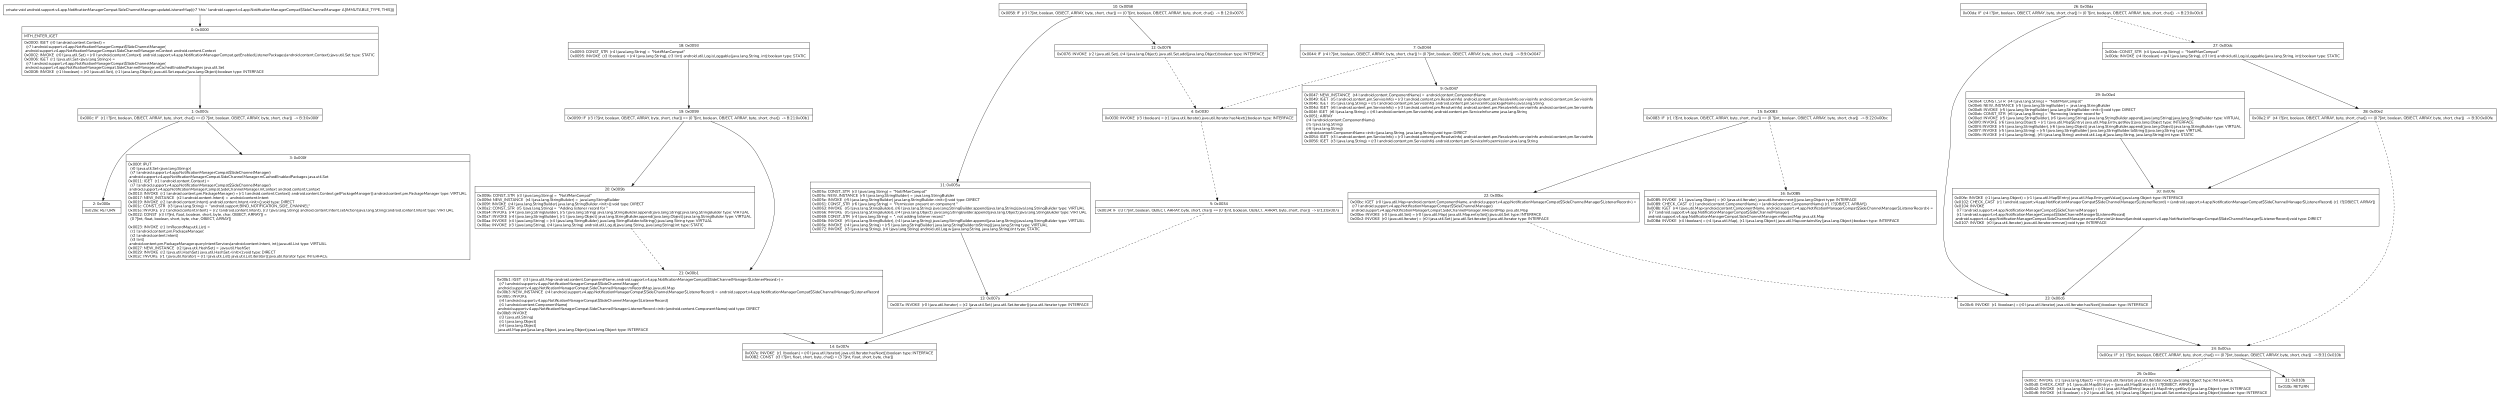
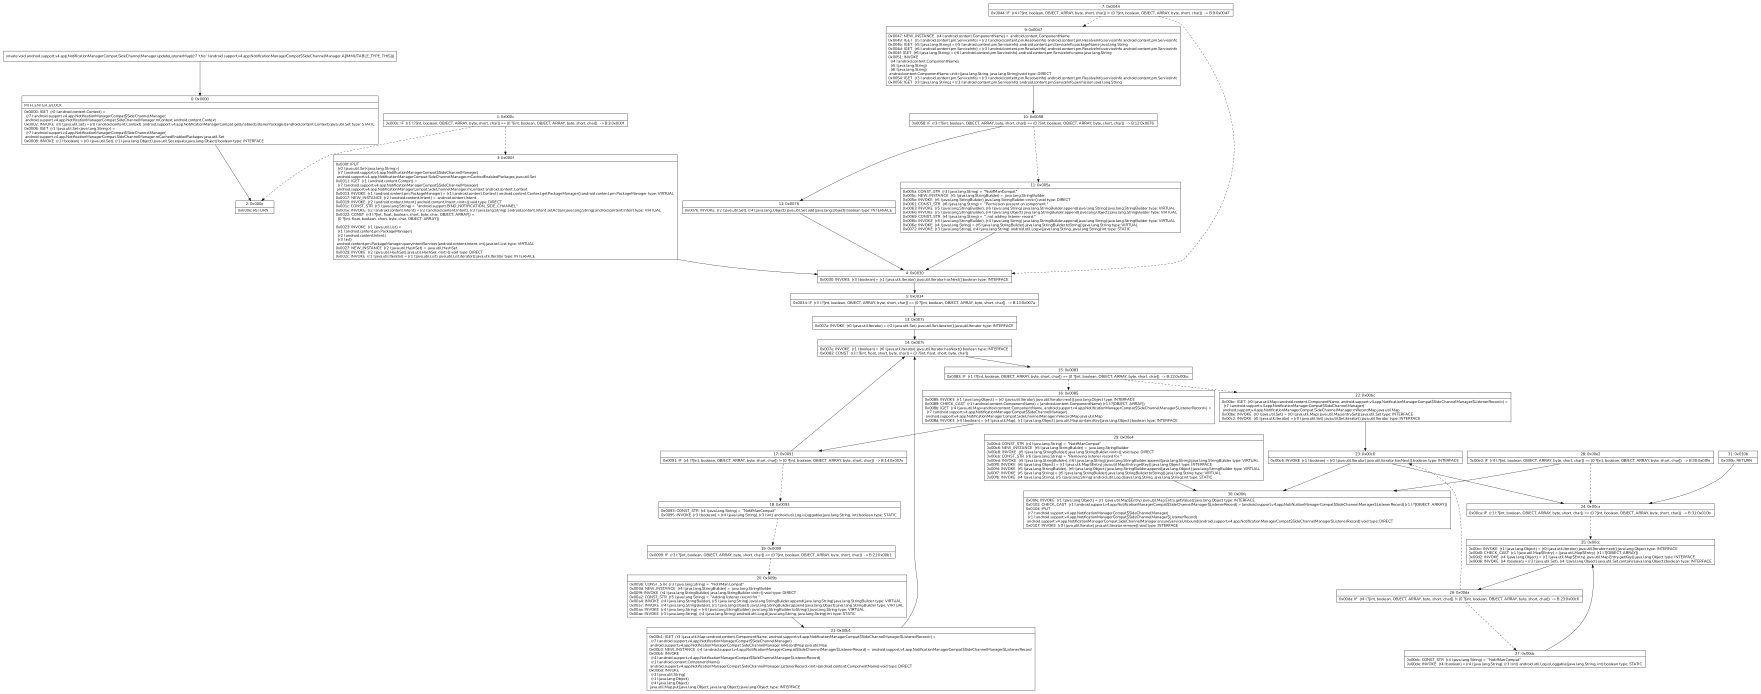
  digraph {
    fontname=Nunito
    node [fontname=Nunito shape=record]
    edge [fontname=Nunito]
-   n1 [label="{0\:\ 0x0000|MTH_ENTER_IGET\l|0x0000: IGET  (r0 I:android.content.Context) = \l  (r7 I:android.support.v4.app.NotificationManagerCompat$SideChannelManager)\l android.support.v4.app.NotificationManagerCompat.SideChannelManager.mContext android.content.Context \l0x0002: INVOKE  (r0 I:java.util.Set) = (r0 I:android.content.Context) android.support.v4.app.NotificationManagerCompat.getEnabledListenerPackages(android.content.Context):java.util.Set type: STATIC \l0x0006: IGET  (r1 I:java.util.Set\<java.lang.String\>) = \l  (r7 I:android.support.v4.app.NotificationManagerCompat$SideChannelManager)\l android.support.v4.app.NotificationManagerCompat.SideChannelManager.mCachedEnabledPackages java.util.Set \l0x0008: INVOKE  (r1 I:boolean) = (r0 I:java.util.Set), (r1 I:java.lang.Object) java.util.Set.equals(java.lang.Object):boolean type: INTERFACE \l}"]
+   n1 [label="{0\:\ 0x0000|MTH_ENTER_BLOCK\l|0x0000: IGET  (r0 I:android.content.Context) = \l  (r7 I:android.support.v4.app.NotificationManagerCompat$SideChannelManager)\l android.support.v4.app.NotificationManagerCompat.SideChannelManager.mContext android.content.Context \l0x0002: INVOKE  (r0 I:java.util.Set) = (r0 I:android.content.Context) android.support.v4.app.NotificationManagerCompat.getEnabledListenerPackages(android.content.Context):java.util.Set type: STATIC \l0x0006: IGET  (r1 I:java.util.Set\<java.lang.String\>) = \l  (r7 I:android.support.v4.app.NotificationManagerCompat$SideChannelManager)\l android.support.v4.app.NotificationManagerCompat.SideChannelManager.mCachedEnabledPackages java.util.Set \l0x0008: INVOKE  (r1 I:boolean) = (r0 I:java.util.Set), (r1 I:java.lang.Object) java.util.Set.equals(java.lang.Object):boolean type: INTERFACE \l}"]
    n2 [label="{1\:\ 0x000c|0x000c: IF  (r1 I:?[int, boolean, OBJECT, ARRAY, byte, short, char]) == (0 ?[int, boolean, OBJECT, ARRAY, byte, short, char])  \-\> B:3:0x000f \l}"]
-   n3 [label="{2\:\ 0x000e|0x020e: RETURN   \l}"]
-   n4 [label="{3\:\ 0x000f|0x000f: IPUT  \l  (r0 I:java.util.Set\<java.lang.String\>)\l  (r7 I:android.support.v4.app.NotificationManagerCompat$SideChannelManager)\l android.support.v4.app.NotificationManagerCompat.SideChannelManager.mCachedEnabledPackages java.util.Set \l0x0011: IGET  (r1 I:android.content.Context) = \l  (r7 I:android.support.v4.app.NotificationManagerCompat$SideChannelManager)\l android.support.v4.app.NotificationManagerCompat.SideChannelManager.mContext android.content.Context \l0x0013: INVOKE  (r1 I:android.content.pm.PackageManager) = (r1 I:android.content.Context) android.content.Context.getPackageManager():android.content.pm.PackageManager type: VIRTUAL \l0x0017: NEW_INSTANCE  (r2 I:android.content.Intent) =  android.content.Intent \l0x0019: INVOKE  (r2 I:android.content.Intent) android.content.Intent.\<init\>():void type: DIRECT \l0x001c: CONST_STR  (r3 I:java.lang.String) =  \"android.support.BIND_NOTIFICATION_SIDE_CHANNEL\" \l0x001e: INVOKE  (r2 I:android.content.Intent) = (r2 I:android.content.Intent), (r3 I:java.lang.String) android.content.Intent.setAction(java.lang.String):android.content.Intent type: VIRTUAL \l0x0022: CONST  (r3 I:?[int, float, boolean, short, byte, char, OBJECT, ARRAY]) = \l  (0 ?[int, float, boolean, short, byte, char, OBJECT, ARRAY])\l \l0x0023: INVOKE  (r1 I:mRecordMap.util.List) = \l  (r1 I:android.content.pm.PackageManager)\l  (r2 I:android.content.Intent)\l  (r3 I:int)\l android.content.pm.PackageManager.queryIntentServices(android.content.Intent, int):java.util.List type: VIRTUAL \l0x0027: NEW_INSTANCE  (r2 I:java.util.HashSet) =  java.util.HashSet \l0x0029: INVOKE  (r2 I:java.util.HashSet) java.util.HashSet.\<init\>():void type: DIRECT \l0x002c: INVOKE  (r1 I:java.util.Iterator) = (r1 I:java.util.List) java.util.List.iterator():java.util.Iterator type: INTERFACE \l}"]
+   n3 [label="{2\:\ 0x000e|0x000e: RETURN   \l}"]
+   n4 [label="{3\:\ 0x000f|0x000f: IPUT  \l  (r0 I:java.util.Set\<java.lang.String\>)\l  (r7 I:android.support.v4.app.NotificationManagerCompat$SideChannelManager)\l android.support.v4.app.NotificationManagerCompat.SideChannelManager.mCachedEnabledPackages java.util.Set \l0x0011: IGET  (r1 I:android.content.Context) = \l  (r7 I:android.support.v4.app.NotificationManagerCompat$SideChannelManager)\l android.support.v4.app.NotificationManagerCompat.SideChannelManager.mContext android.content.Context \l0x0013: INVOKE  (r1 I:android.content.pm.PackageManager) = (r1 I:android.content.Context) android.content.Context.getPackageManager():android.content.pm.PackageManager type: VIRTUAL \l0x0017: NEW_INSTANCE  (r2 I:android.content.Intent) =  android.content.Intent \l0x0019: INVOKE  (r2 I:android.content.Intent) android.content.Intent.\<init\>():void type: DIRECT \l0x001c: CONST_STR  (r3 I:java.lang.String) =  \"android.support.BIND_NOTIFICATION_SIDE_CHANNEL\" \l0x001e: INVOKE  (r2 I:android.content.Intent) = (r2 I:android.content.Intent), (r3 I:java.lang.String) android.content.Intent.setAction(java.lang.String):android.content.Intent type: VIRTUAL \l0x0022: CONST  (r3 I:?[int, float, boolean, short, byte, char, OBJECT, ARRAY]) = \l  (0 ?[int, float, boolean, short, byte, char, OBJECT, ARRAY])\l \l0x0023: INVOKE  (r1 I:java.util.List) = \l  (r1 I:android.content.pm.PackageManager)\l  (r2 I:android.content.Intent)\l  (r3 I:int)\l android.content.pm.PackageManager.queryIntentServices(android.content.Intent, int):java.util.List type: VIRTUAL \l0x0027: NEW_INSTANCE  (r2 I:java.util.HashSet) =  java.util.HashSet \l0x0029: INVOKE  (r2 I:java.util.HashSet) java.util.HashSet.\<init\>():void type: DIRECT \l0x002c: INVOKE  (r1 I:java.util.Iterator) = (r1 I:java.util.List) java.util.List.iterator():java.util.Iterator type: INTERFACE \l}"]
    n5 [label="{4\:\ 0x0030|0x0030: INVOKE  (r3 I:boolean) = (r1 I:java.util.Iterator) java.util.Iterator.hasNext():boolean type: INTERFACE \l}"]
    n6 [label="{5\:\ 0x0034|0x0034: IF  (r3 I:?[int, boolean, OBJECT, ARRAY, byte, short, char]) == (0 ?[int, boolean, OBJECT, ARRAY, byte, short, char])  \-\> B:13:0x007a \l}"]
    n7 [label="{13\:\ 0x007a|0x007a: INVOKE  (r0 I:java.util.Iterator) = (r2 I:java.util.Set) java.util.Set.iterator():java.util.Iterator type: INTERFACE \l}"]
    n8 [label="{14\:\ 0x007e|0x007e: INVOKE  (r1 I:boolean) = (r0 I:java.util.Iterator) java.util.Iterator.hasNext():boolean type: INTERFACE \l0x0082: CONST  (r3 I:?[int, float, short, byte, char]) = (3 ?[int, float, short, byte, char]) \l}"]
    n9 [label="{7\:\ 0x0044|0x0044: IF  (r4 I:?[int, boolean, OBJECT, ARRAY, byte, short, char]) != (0 ?[int, boolean, OBJECT, ARRAY, byte, short, char])  \-\> B:9:0x0047 \l}"]
-   n10 [label="{9\:\ 0x0047|0x0047: NEW_INSTANCE  (r4 I:android.content.ComponentName) =  android.content.ComponentName \l0x0049: IGET  (r5 I:android.content.pm.ServiceInfo) = (r3 I:android.content.pm.ResolveInfo) android.content.pm.ResolveInfo.serviceInfo android.content.pm.ServiceInfo \l0x004b: IGET  (r5 I:java.lang.String) = (r5 I:android.content.pm.ServiceInfo) android.content.pm.ServiceInfo.packageName java.lang.String \l0x004d: IGET  (r6 I:android.content.pm.ServiceInfo) = (r3 I:android.content.pm.ResolveInfo) android.content.pm.ResolveInfo.serviceInfo android.content.pm.ServiceInfo \l0x004f: IGET  (r6 I:java.lang.String) = (r6 I:android.content.pm.ServiceInfo) android.content.pm.ServiceInfo.name java.lang.String \l0x0051: ARRAY  \l  (r4 I:android.content.ComponentName)\l  (r5 I:java.lang.String)\l  (r6 I:java.lang.String)\l android.content.ComponentName.\<init\>(java.lang.String, java.lang.String):void type: DIRECT \l0x0054: IGET  (r3 I:android.content.pm.ServiceInfo) = (r3 I:android.content.pm.ResolveInfo) android.content.pm.ResolveInfo.serviceInfo android.content.pm.ServiceInfo \l0x0056: IGET  (r3 I:java.lang.String) = (r3 I:android.content.pm.ServiceInfo) android.content.pm.ServiceInfo.permission java.lang.String \l}"]
+   n10 [label="{9\:\ 0x0047|0x0047: NEW_INSTANCE  (r4 I:android.content.ComponentName) =  android.content.ComponentName \l0x0049: IGET  (r5 I:android.content.pm.ServiceInfo) = (r3 I:android.content.pm.ResolveInfo) android.content.pm.ResolveInfo.serviceInfo android.content.pm.ServiceInfo \l0x004b: IGET  (r5 I:java.lang.String) = (r5 I:android.content.pm.ServiceInfo) android.content.pm.ServiceInfo.packageName java.lang.String \l0x004d: IGET  (r6 I:android.content.pm.ServiceInfo) = (r3 I:android.content.pm.ResolveInfo) android.content.pm.ResolveInfo.serviceInfo android.content.pm.ServiceInfo \l0x004f: IGET  (r6 I:java.lang.String) = (r6 I:android.content.pm.ServiceInfo) android.content.pm.ServiceInfo.name java.lang.String \l0x0051: INVOKE  \l  (r4 I:android.content.ComponentName)\l  (r5 I:java.lang.String)\l  (r6 I:java.lang.String)\l android.content.ComponentName.\<init\>(java.lang.String, java.lang.String):void type: DIRECT \l0x0054: IGET  (r3 I:android.content.pm.ServiceInfo) = (r3 I:android.content.pm.ResolveInfo) android.content.pm.ResolveInfo.serviceInfo android.content.pm.ServiceInfo \l0x0056: IGET  (r3 I:java.lang.String) = (r3 I:android.content.pm.ServiceInfo) android.content.pm.ServiceInfo.permission java.lang.String \l}"]
    n11 [label="{10\:\ 0x0058|0x0058: IF  (r3 I:?[int, boolean, OBJECT, ARRAY, byte, short, char]) == (0 ?[int, boolean, OBJECT, ARRAY, byte, short, char])  \-\> B:12:0x0076 \l}"]
    n12 [label="{11\:\ 0x005a|0x005a: CONST_STR  (r3 I:java.lang.String) =  \"NotifManCompat\" \l0x005c: NEW_INSTANCE  (r5 I:java.lang.StringBuilder) =  java.lang.StringBuilder \l0x005e: INVOKE  (r5 I:java.lang.StringBuilder) java.lang.StringBuilder.\<init\>():void type: DIRECT \l0x0061: CONST_STR  (r6 I:java.lang.String) =  \"Permission present on component \" \l0x0063: INVOKE  (r5 I:java.lang.StringBuilder), (r6 I:java.lang.String) java.lang.StringBuilder.append(java.lang.String):java.lang.StringBuilder type: VIRTUAL \l0x0066: INVOKE  (r5 I:java.lang.StringBuilder), (r4 I:java.lang.Object) java.lang.StringBuilder.append(java.lang.Object):java.lang.StringBuilder type: VIRTUAL \l0x0069: CONST_STR  (r4 I:java.lang.String) =  \", not adding listener record.\" \l0x006b: INVOKE  (r5 I:java.lang.StringBuilder), (r4 I:java.lang.String) java.lang.StringBuilder.append(java.lang.String):java.lang.StringBuilder type: VIRTUAL \l0x006e: INVOKE  (r4 I:java.lang.String) = (r5 I:java.lang.StringBuilder) java.lang.StringBuilder.toString():java.lang.String type: VIRTUAL \l0x0072: INVOKE  (r3 I:java.lang.String), (r4 I:java.lang.String) android.util.Log.w(java.lang.String, java.lang.String):int type: STATIC \l}"]
    n13 [label="{12\:\ 0x0076|0x0076: INVOKE  (r2 I:java.util.Set), (r4 I:java.lang.Object) java.util.Set.add(java.lang.Object):boolean type: INTERFACE \l}"]
    n14 [label="{15\:\ 0x0083|0x0083: IF  (r1 I:?[int, boolean, OBJECT, ARRAY, byte, short, char]) == (0 ?[int, boolean, OBJECT, ARRAY, byte, short, char])  \-\> B:22:0x00bc \l}"]
    n15 [label="{16\:\ 0x0085|0x0085: INVOKE  (r1 I:java.lang.Object) = (r0 I:java.util.Iterator) java.util.Iterator.next():java.lang.Object type: INTERFACE \l0x0089: CHECK_CAST  (r1 I:android.content.ComponentName) = (android.content.ComponentName) (r1 I:?[OBJECT, ARRAY]) \l0x008b: IGET  (r4 I:java.util.Map\<android.content.ComponentName, android.support.v4.app.NotificationManagerCompat$SideChannelManager$ListenerRecord\>) = \l  (r7 I:android.support.v4.app.NotificationManagerCompat$SideChannelManager)\l android.support.v4.app.NotificationManagerCompat.SideChannelManager.mRecordMap java.util.Map \l0x008d: INVOKE  (r4 I:boolean) = (r4 I:java.util.Map), (r1 I:java.lang.Object) java.util.Map.containsKey(java.lang.Object):boolean type: INTERFACE \l}"]
    n16 [label="{22\:\ 0x00bc|0x00bc: IGET  (r0 I:java.util.Map\<android.content.ComponentName, android.support.v4.app.NotificationManagerCompat$SideChannelManager$ListenerRecord\>) = \l  (r7 I:android.support.v4.app.NotificationManagerCompat$SideChannelManager)\l android.support.v4.app.NotificationManagerCompat.SideChannelManager.mRecordMap java.util.Map \l0x00be: INVOKE  (r0 I:java.util.Set) = (r0 I:java.util.Map) java.util.Map.entrySet():java.util.Set type: INTERFACE \l0x00c2: INVOKE  (r0 I:java.util.Iterator) = (r0 I:java.util.Set) java.util.Set.iterator():java.util.Iterator type: INTERFACE \l}"]
+   n17 [label="{17\:\ 0x0091|0x0091: IF  (r4 I:?[int, boolean, OBJECT, ARRAY, byte, short, char]) != (0 ?[int, boolean, OBJECT, ARRAY, byte, short, char])  \-\> B:14:0x007e \l}"]
    n18 [label="{23\:\ 0x00c6|0x00c6: INVOKE  (r1 I:boolean) = (r0 I:java.util.Iterator) java.util.Iterator.hasNext():boolean type: INTERFACE \l}"]
    n19 [label="{18\:\ 0x0093|0x0093: CONST_STR  (r4 I:java.lang.String) =  \"NotifManCompat\" \l0x0095: INVOKE  (r3 I:boolean) = (r4 I:java.lang.String), (r3 I:int) android.util.Log.isLoggable(java.lang.String, int):boolean type: STATIC \l}"]
    n20 [label="{19\:\ 0x0099|0x0099: IF  (r3 I:?[int, boolean, OBJECT, ARRAY, byte, short, char]) == (0 ?[int, boolean, OBJECT, ARRAY, byte, short, char])  \-\> B:21:0x00b1 \l}"]
    n21 [label="{20\:\ 0x009b|0x009b: CONST_STR  (r3 I:java.lang.String) =  \"NotifManCompat\" \l0x009d: NEW_INSTANCE  (r4 I:java.lang.StringBuilder) =  java.lang.StringBuilder \l0x009f: INVOKE  (r4 I:java.lang.StringBuilder) java.lang.StringBuilder.\<init\>():void type: DIRECT \l0x00a2: CONST_STR  (r5 I:java.lang.String) =  \"Adding listener record for \" \l0x00a4: INVOKE  (r4 I:java.lang.StringBuilder), (r5 I:java.lang.String) java.lang.StringBuilder.append(java.lang.String):java.lang.StringBuilder type: VIRTUAL \l0x00a7: INVOKE  (r4 I:java.lang.StringBuilder), (r1 I:java.lang.Object) java.lang.StringBuilder.append(java.lang.Object):java.lang.StringBuilder type: VIRTUAL \l0x00aa: INVOKE  (r4 I:java.lang.String) = (r4 I:java.lang.StringBuilder) java.lang.StringBuilder.toString():java.lang.String type: VIRTUAL \l0x00ae: INVOKE  (r3 I:java.lang.String), (r4 I:java.lang.String) android.util.Log.d(java.lang.String, java.lang.String):int type: STATIC \l}"]
    n22 [label="{21\:\ 0x00b1|0x00b1: IGET  (r3 I:java.util.Map\<android.content.ComponentName, android.support.v4.app.NotificationManagerCompat$SideChannelManager$ListenerRecord\>) = \l  (r7 I:android.support.v4.app.NotificationManagerCompat$SideChannelManager)\l android.support.v4.app.NotificationManagerCompat.SideChannelManager.mRecordMap java.util.Map \l0x00b3: NEW_INSTANCE  (r4 I:android.support.v4.app.NotificationManagerCompat$SideChannelManager$ListenerRecord) =  android.support.v4.app.NotificationManagerCompat$SideChannelManager$ListenerRecord \l0x00b5: INVOKE  \l  (r4 I:android.support.v4.app.NotificationManagerCompat$SideChannelManager$ListenerRecord)\l  (r1 I:android.content.ComponentName)\l android.support.v4.app.NotificationManagerCompat.SideChannelManager.ListenerRecord.\<init\>(android.content.ComponentName):void type: DIRECT \l0x00b8: INVOKE  \l  (r3 I:java.util.String)\l  (r1 I:java.lang.Object)\l  (r4 I:java.lang.Object)\l java.util.Map.put(java.lang.Object, java.lang.Object):java.lang.Object type: INTERFACE \l}"]
    n23 [label="{24\:\ 0x00ca|0x00ca: IF  (r1 I:?[int, boolean, OBJECT, ARRAY, byte, short, char]) == (0 ?[int, boolean, OBJECT, ARRAY, byte, short, char])  \-\> B:31:0x010b \l}"]
    n24 [label="{25\:\ 0x00cc|0x00cc: INVOKE  (r1 I:java.lang.Object) = (r0 I:java.util.Iterator) java.util.Iterator.next():java.lang.Object type: INTERFACE \l0x00d0: CHECK_CAST  (r1 I:java.util.Map$Entry) = (java.util.Map$Entry) (r1 I:?[OBJECT, ARRAY]) \l0x00d2: INVOKE  (r4 I:java.lang.Object) = (r1 I:java.util.Map$Entry) java.util.Map.Entry.getKey():java.lang.Object type: INTERFACE \l0x00d6: INVOKE  (r4 I:boolean) = (r2 I:java.util.Set), (r4 I:java.lang.Object) java.util.Set.contains(java.lang.Object):boolean type: INTERFACE \l}"]
-   n25 [label="{31\:\ 0x010b|0x010b: RETURN   \l}"]
+   n25 [label="{31\:\ 0x010b|0x030b: RETURN   \l}"]
    n26 [label="{26\:\ 0x00da|0x00da: IF  (r4 I:?[int, boolean, OBJECT, ARRAY, byte, short, char]) != (0 ?[int, boolean, OBJECT, ARRAY, byte, short, char])  \-\> B:23:0x00c6 \l}"]
    n27 [label="{27\:\ 0x00dc|0x00dc: CONST_STR  (r4 I:java.lang.String) =  \"NotifManCompat\" \l0x00de: INVOKE  (r4 I:boolean) = (r4 I:java.lang.String), (r3 I:int) android.util.Log.isLoggable(java.lang.String, int):boolean type: STATIC \l}"]
    n28 [label="{28\:\ 0x00e2|0x00e2: IF  (r4 I:?[int, boolean, OBJECT, ARRAY, byte, short, char]) == (0 ?[int, boolean, OBJECT, ARRAY, byte, short, char])  \-\> B:30:0x00fe \l}"]
-   n29 [label="{30\:\ 0x00fe|0x00fe: INVOKE  (r1 I:java.lang.Object) = (r1 I:java.util.Map$Entry) java.util.Map.Entry.getValue():java.lang.Object type: INTERFACE \l0x0102: CHECK_CAST  (r1 I:android.support.v4.app.NotificationManagerCompat$SideChannelManager$ListenerRecord) = (android.support.v4.app.NotificationManagerCompat$SideChannelManager$ListenerRecord) (r1 I:?[OBJECT, ARRAY]) \l0x0104: INVOKE  \l  (r7 I:android.support.v4.app.NotificationManagerCompat$SideChannelManager)\l  (r1 I:android.support.v4.app.NotificationManagerCompat$SideChannelManager$ListenerRecord)\l android.support.v4.app.NotificationManagerCompat.SideChannelManager.ensureServiceUnbound(android.support.v4.app.NotificationManagerCompat$SideChannelManager$ListenerRecord):void type: DIRECT \l0x0107: INVOKE  (r0 I:java.util.Iterator) java.util.Iterator.remove():void type: INTERFACE \l}"]
+   n29 [label="{30\:\ 0x00fe|0x00fe: INVOKE  (r1 I:java.lang.Object) = (r1 I:java.util.Map$Entry) java.util.Map.Entry.getValue():java.lang.Object type: INTERFACE \l0x0102: CHECK_CAST  (r1 I:android.support.v4.app.NotificationManagerCompat$SideChannelManager$ListenerRecord) = (android.support.v4.app.NotificationManagerCompat$SideChannelManager$ListenerRecord) (r1 I:?[OBJECT, ARRAY]) \l0x0104: IPUT  \l  (r7 I:android.support.v4.app.NotificationManagerCompat$SideChannelManager)\l  (r1 I:android.support.v4.app.NotificationManagerCompat$SideChannelManager$ListenerRecord)\l android.support.v4.app.NotificationManagerCompat.SideChannelManager.ensureServiceUnbound(android.support.v4.app.NotificationManagerCompat$SideChannelManager$ListenerRecord):void type: DIRECT \l0x0107: INVOKE  (r0 I:java.util.Iterator) java.util.Iterator.remove():void type: INTERFACE \l}"]
    n30 [label="{29\:\ 0x00e4|0x00e4: CONST_STR  (r4 I:java.lang.String) =  \"NotifManCompat\" \l0x00e6: NEW_INSTANCE  (r5 I:java.lang.StringBuilder) =  java.lang.StringBuilder \l0x00e8: INVOKE  (r5 I:java.lang.StringBuilder) java.lang.StringBuilder.\<init\>():void type: DIRECT \l0x00eb: CONST_STR  (r6 I:java.lang.String) =  \"Removing listener record for \" \l0x00ed: INVOKE  (r5 I:java.lang.StringBuilder), (r6 I:java.lang.String) java.lang.StringBuilder.append(java.lang.String):java.lang.StringBuilder type: VIRTUAL \l0x00f0: INVOKE  (r6 I:java.lang.Object) = (r1 I:java.util.Map$Entry) java.util.Map.Entry.getKey():java.lang.Object type: INTERFACE \l0x00f4: INVOKE  (r5 I:java.lang.StringBuilder), (r6 I:java.lang.Object) java.lang.StringBuilder.append(java.lang.Object):java.lang.StringBuilder type: VIRTUAL \l0x00f7: INVOKE  (r5 I:java.lang.String) = (r5 I:java.lang.StringBuilder) java.lang.StringBuilder.toString():java.lang.String type: VIRTUAL \l0x00fb: INVOKE  (r4 I:java.lang.String), (r5 I:java.lang.String) android.util.Log.d(java.lang.String, java.lang.String):int type: STATIC \l}"]
    n31 [label="{private void android.support.v4.app.NotificationManagerCompat.SideChannelManager.updateListenerMap((r7 'this' I:android.support.v4.app.NotificationManagerCompat$SideChannelManager A[IMMUTABLE_TYPE, THIS])) }"]
-   n1 -> n2
-   n2 -> n3 [style=solid]
-   n2 -> n4
-   n5 -> n6 [style=dashed]
-   n6 -> n7 [style=dashed]
+   n1 -> n3
+   n2 -> n3 [style=dashed]
+   n2 -> n4 [style=dashed]
+   n4 -> n5
+   n5 -> n6
+   n6 -> n7
    n7 -> n8
+   n8 -> n14
    n9 -> n5 [style=dashed]
-   n9 -> n10
-   n11 -> n12 [style=solid]
+   n9 -> n10 [style=dashed]
+   n10 -> n11
+   n11 -> n12 [style=dashed]
    n11 -> n13
-   n12 -> n7
-   n13 -> n5 [style=dashed]
+   n12 -> n5
+   n13 -> n5
    n14 -> n15 [style=dashed]
-   n14 -> n16
-   n16 -> n18 [style=dashed]
+   n14 -> n16 [style=dashed]
+   n15 -> n17
+   n16 -> n18
+   n17 -> n8
+   n17 -> n19 [style=dashed]
    n18 -> n23
-   n19 -> n20
-   n20 -> n21 [style=solid]
-   n20 -> n22
-   n21 -> n22 [style=dashed]
+   n19 -> n20 [style=dashed]
+   n20 -> n21 [style=dashed]
+   n21 -> n22
    n22 -> n8
    n23 -> n24 [style=dashed]
-   n23 -> n25
-   n26 -> n18
+   n25 -> n23
+   n24 -> n26
+   n26 -> n18 [style=dashed]
    n26 -> n27 [style=dashed]
-   n27 -> n28
+   n27 -> n24
    n28 -> n23 [style=dashed]
    n28 -> n29
-   n29 -> n18
+   n18 -> n29
    n30 -> n29
    n31 -> n1
  }
